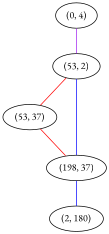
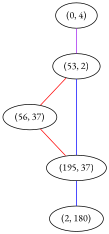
  graph {
    fontname="EB Garamond"
    node [fontname="EB Garamond"]
    edge [color=red fontname="EB Garamond" weight=1]
    n1 [label="(0, 4)"]
    "(53, 2)"
-   "(53, 37)"
-   "(198, 37)"
+   "(53, 37)" [label="(56, 37)"]
+   "(198, 37)" [label="(195, 37)"]
    "(2, 180)"
    n1 -- "(53, 2)" [color=purple weight=4]
    "(53, 2)" -- "(53, 37)"
    "(53, 2)" -- "(198, 37)" [color=blue weight=3]
    "(53, 37)" -- "(198, 37)"
    "(198, 37)" -- "(2, 180)" [color=blue weight=3]
  }
